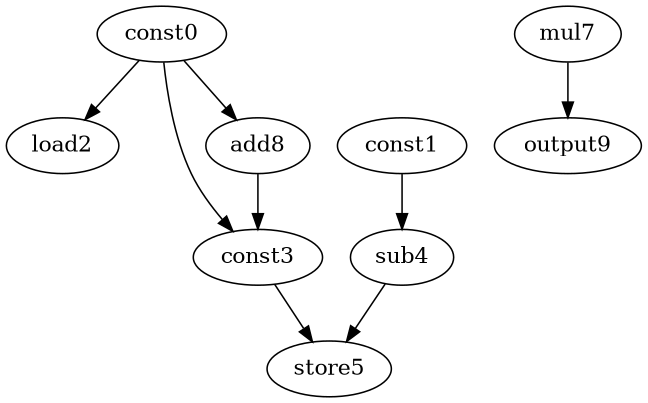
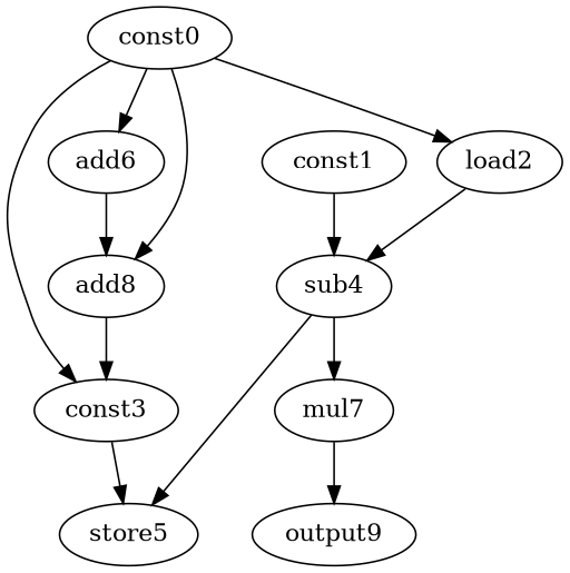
  digraph {
    node [opcode=const]
    edge [operand=0]
    load2 [opcode=load]
    const0
    n3 [label=const3 opcode=mul]
+   add6 [opcode=add]
    n5 [label=add8 opcode=sub]
    sub4 [opcode=sub]
    store5 [opcode=store]
    const1
    mul7 [opcode=mul]
    output9 [opcode=output]
+   load2 -> sub4 [operand=1]
    const0 -> load2
    const0 -> n3 [operand=1]
+   const0 -> add6
    const0 -> n5
    n3 -> store5 [operand=1]
+   add6 -> n5 [operand=1]
    n5 -> n3
    sub4 -> store5
+   sub4 -> mul7 [operand=1]
    const1 -> sub4
    mul7 -> output9
  }
